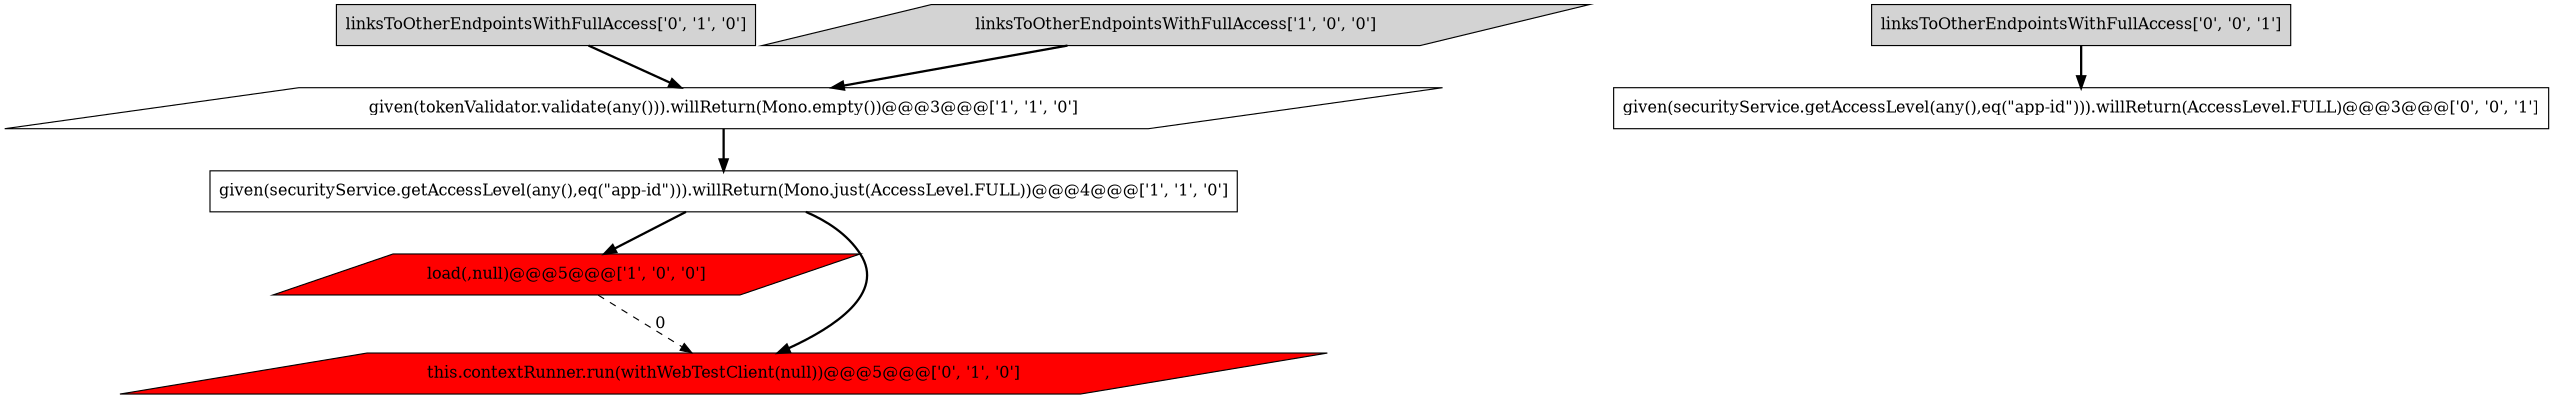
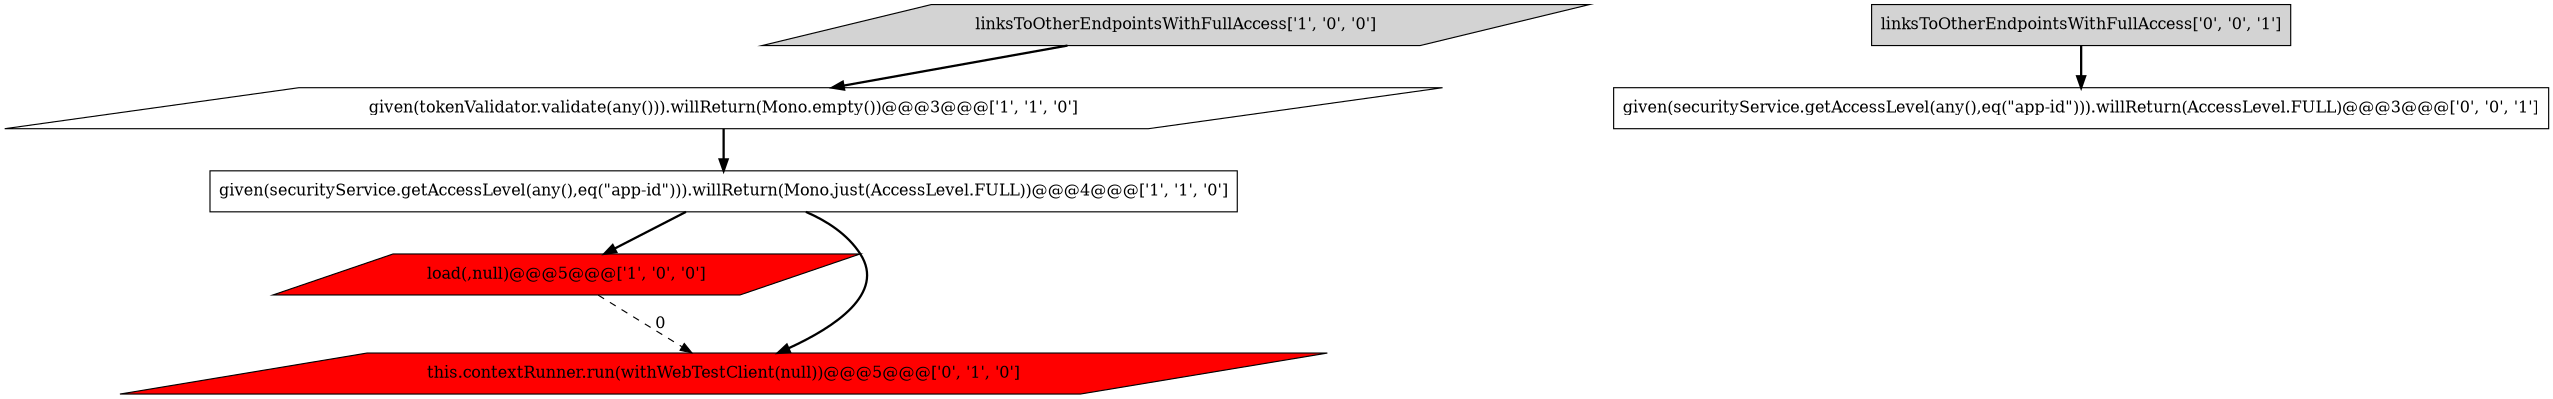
  digraph {
    node [fillcolor=lightgray shape=parallelogram style=filled]
    edge [style=bold]
    n1 [fillcolor=red label="load(,null)@@@5@@@['1', '0', '0']"]
    n2 [fillcolor=red label="this.contextRunner.run(withWebTestClient(null))@@@5@@@['0', '1', '0']"]
    n3 [label="linksToOtherEndpointsWithFullAccess['0', '0', '1']" shape=box]
    n4 [fillcolor=white label="given(securityService.getAccessLevel(any(),eq(\"app-id\"))).willReturn(AccessLevel.FULL)@@@3@@@['0', '0', '1']" shape=box]
    n5 [fillcolor=white label="given(tokenValidator.validate(any())).willReturn(Mono.empty())@@@3@@@['1', '1', '0']"]
    n6 [fillcolor=white label="given(securityService.getAccessLevel(any(),eq(\"app-id\"))).willReturn(Mono.just(AccessLevel.FULL))@@@4@@@['1', '1', '0']" shape=box]
-   n7 [label="linksToOtherEndpointsWithFullAccess['0', '1', '0']" shape=box]
    n8 [label="linksToOtherEndpointsWithFullAccess['1', '0', '0']"]
    n1 -> n2 [label=0 style=dashed]
    n3 -> n4
    n5 -> n6
    n6 -> n1
    n6 -> n2
-   n7 -> n5
    n8 -> n5
  }
